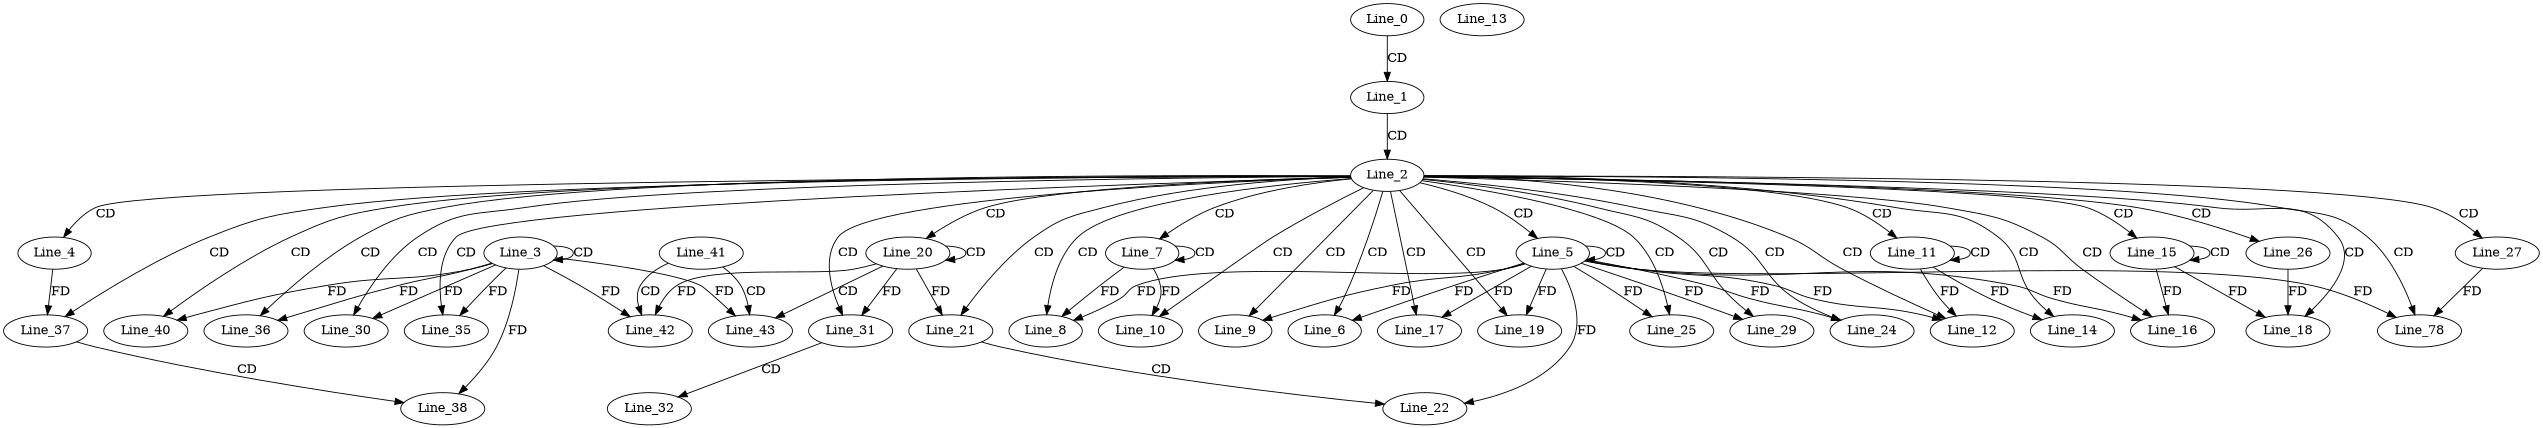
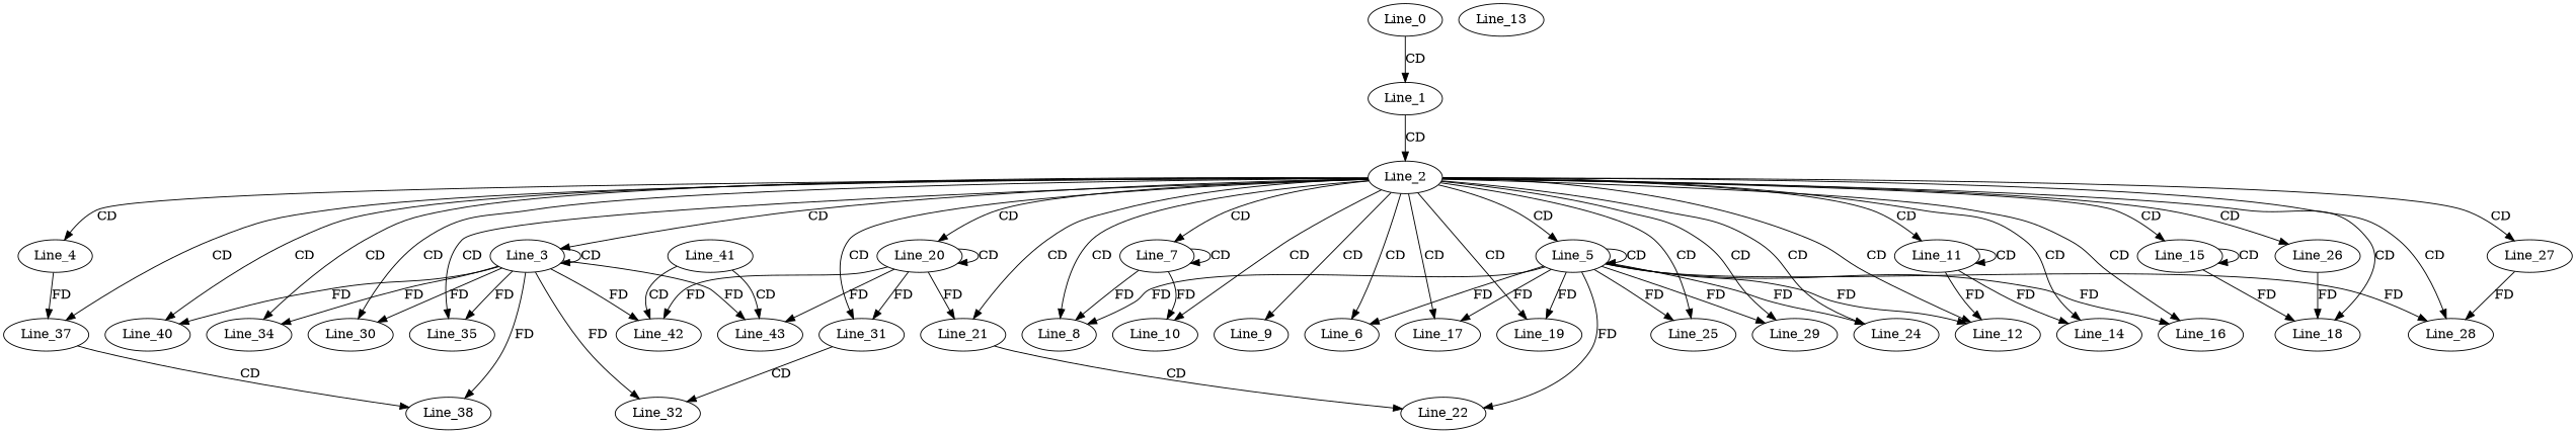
  digraph {
    Line_0
    Line_1
    Line_2
    Line_3
    Line_4
    Line_5
    Line_6
    Line_7
    Line_8
    Line_9
    Line_10
    Line_11
    Line_12
    Line_14
    Line_15
    Line_16
    Line_17
    Line_18
    Line_19
    Line_20
    Line_21
    Line_24
    Line_25
    Line_26
    Line_27
-   Line_28 [label=Line_78]
+   Line_28
    Line_29
    Line_30
    Line_31
    Line_35
-   Line_36
+   Line_36 [label=Line_34]
    Line_37
    Line_40
    Line_32
    Line_38
    Line_42
    Line_43
    Line_22
    Line_13
    Line_41
    Line_0 -> Line_1 [label=CD]
    Line_1 -> Line_2 [label=CD]
+   Line_2 -> Line_3 [label=CD]
    Line_2 -> Line_4 [label=CD]
    Line_2 -> Line_5 [label=CD]
    Line_2 -> Line_6 [label=CD]
    Line_2 -> Line_7 [label=CD]
    Line_2 -> Line_8 [label=CD]
    Line_2 -> Line_9 [label=CD]
    Line_2 -> Line_10 [label=CD]
    Line_2 -> Line_11 [label=CD]
    Line_2 -> Line_12 [label=CD]
    Line_2 -> Line_14 [label=CD]
    Line_2 -> Line_15 [label=CD]
    Line_2 -> Line_16 [label=CD]
    Line_2 -> Line_17 [label=CD]
    Line_2 -> Line_18 [label=CD]
    Line_2 -> Line_19 [label=CD]
    Line_2 -> Line_20 [label=CD]
    Line_2 -> Line_21 [label=CD]
    Line_2 -> Line_24 [label=CD]
    Line_2 -> Line_25 [label=CD]
    Line_2 -> Line_26 [label=CD]
    Line_2 -> Line_27 [label=CD]
    Line_2 -> Line_28 [label=CD]
    Line_2 -> Line_29 [label=CD]
    Line_2 -> Line_30 [label=CD]
    Line_2 -> Line_31 [label=CD]
    Line_2 -> Line_35 [label=CD]
    Line_2 -> Line_36 [label=CD]
    Line_2 -> Line_37 [label=CD]
    Line_2 -> Line_40 [label=CD]
    Line_3 -> Line_3 [label=CD]
    Line_3 -> Line_30 [label=FD]
    Line_3 -> Line_35 [label=FD]
    Line_3 -> Line_36 [label=FD]
    Line_3 -> Line_40 [label=FD]
+   Line_3 -> Line_32 [label=FD]
    Line_3 -> Line_38 [label=FD]
    Line_3 -> Line_42 [label=FD]
    Line_3 -> Line_43 [label=FD]
    Line_4 -> Line_37 [label=FD]
    Line_5 -> Line_5 [label=CD]
    Line_5 -> Line_6 [label=FD]
    Line_5 -> Line_8 [label=FD]
-   Line_5 -> Line_9 [label=FD]
    Line_5 -> Line_12 [label=FD]
    Line_5 -> Line_16 [label=FD]
    Line_5 -> Line_17 [label=FD]
    Line_5 -> Line_19 [label=FD]
    Line_5 -> Line_24 [label=FD]
    Line_5 -> Line_25 [label=FD]
    Line_5 -> Line_28 [label=FD]
    Line_5 -> Line_29 [label=FD]
    Line_5 -> Line_22 [label=FD]
    Line_7 -> Line_7 [label=CD]
    Line_7 -> Line_8 [label=FD]
    Line_7 -> Line_10 [label=FD]
    Line_11 -> Line_11 [label=CD]
    Line_11 -> Line_12 [label=FD]
    Line_11 -> Line_14 [label=FD]
    Line_15 -> Line_15 [label=CD]
-   Line_15 -> Line_16 [label=FD]
    Line_15 -> Line_18 [label=FD]
    Line_20 -> Line_20 [label=CD]
    Line_20 -> Line_21 [label=FD]
    Line_20 -> Line_31 [label=FD]
    Line_20 -> Line_42 [label=FD]
-   Line_20 -> Line_43 [label=CD]
+   Line_20 -> Line_43 [label=FD]
    Line_21 -> Line_22 [label=CD]
    Line_26 -> Line_18 [label=FD]
    Line_27 -> Line_28 [label=FD]
    Line_31 -> Line_32 [label=CD]
    Line_37 -> Line_38 [label=CD]
    Line_41 -> Line_42 [label=CD]
    Line_41 -> Line_43 [label=CD]
  }
